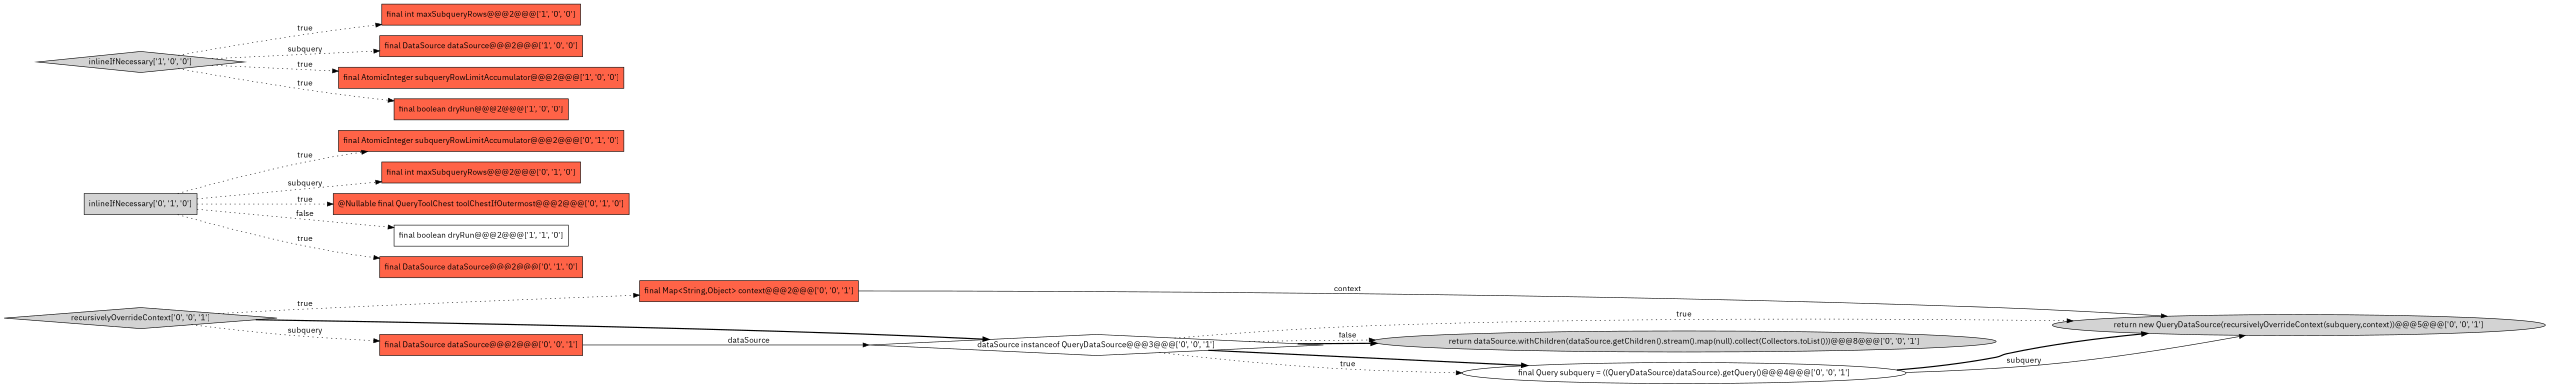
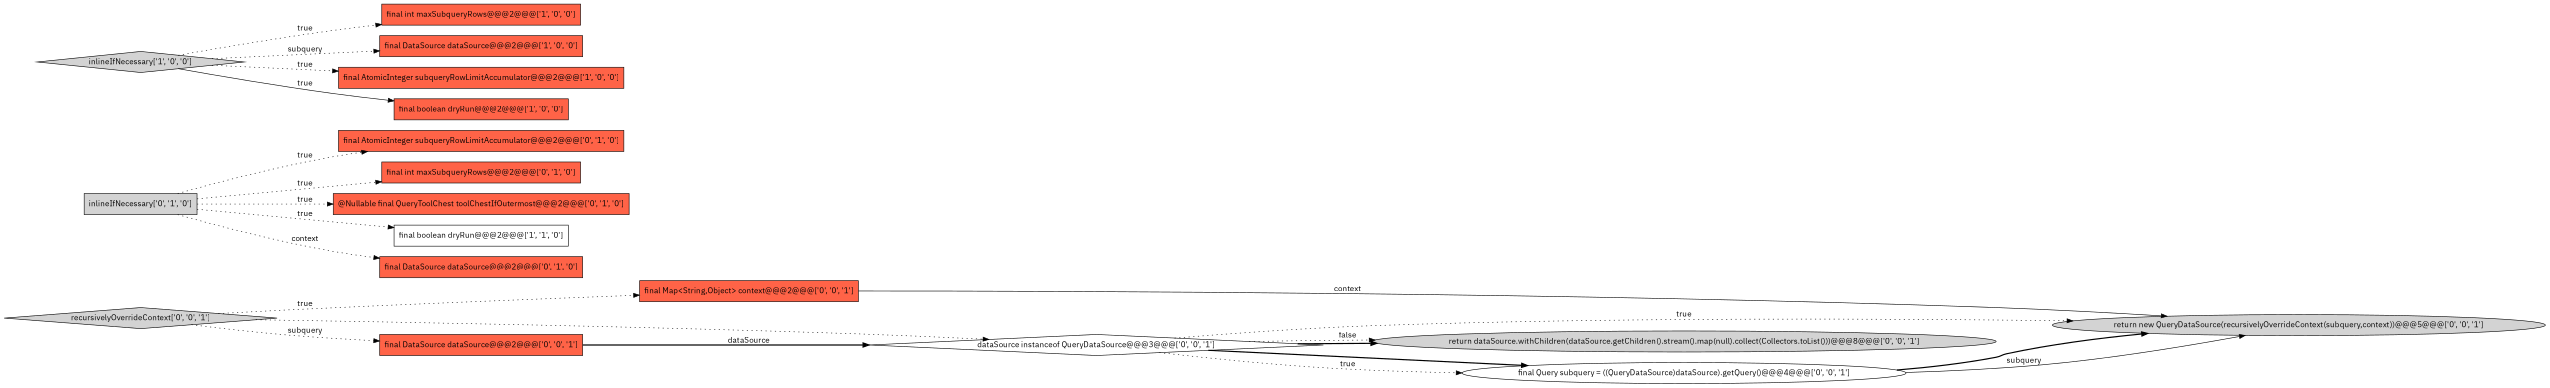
  digraph {
    fontname="IBM Plex Sans"
    rankdir=LR
    node [fillcolor=tomato fontname="IBM Plex Sans" shape=box style=filled]
    edge [fontname="IBM Plex Sans" style=dotted]
    n1 [label="final Map<String,Object> context@@@2@@@['0', '0', '1']"]
    n2 [fillcolor=lightgray label="return new QueryDataSource(recursivelyOverrideContext(subquery,context))@@@5@@@['0', '0', '1']" shape=ellipse]
    n3 [fillcolor=lightgray label="return dataSource.withChildren(dataSource.getChildren().stream().map(null).collect(Collectors.toList()))@@@8@@@['0', '0', '1']" shape=ellipse]
    n4 [label="final AtomicInteger subqueryRowLimitAccumulator@@@2@@@['0', '1', '0']"]
    n5 [fillcolor=white label="dataSource instanceof QueryDataSource@@@3@@@['0', '0', '1']" shape=diamond]
    n6 [fillcolor=white label="final Query subquery = ((QueryDataSource)dataSource).getQuery()@@@4@@@['0', '0', '1']" shape=ellipse]
    n7 [label="final int maxSubqueryRows@@@2@@@['0', '1', '0']"]
    n8 [label="final int maxSubqueryRows@@@2@@@['1', '0', '0']"]
    n9 [label="@Nullable final QueryToolChest toolChestIfOutermost@@@2@@@['0', '1', '0']"]
    n10 [fillcolor=lightgray label="inlineIfNecessary['1', '0', '0']" shape=diamond]
    n11 [label="final DataSource dataSource@@@2@@@['1', '0', '0']"]
    n12 [label="final AtomicInteger subqueryRowLimitAccumulator@@@2@@@['1', '0', '0']"]
    n13 [label="final boolean dryRun@@@2@@@['1', '0', '0']"]
    n14 [fillcolor=white label="final boolean dryRun@@@2@@@['1', '1', '0']"]
    n15 [fillcolor=lightgray label="inlineIfNecessary['0', '1', '0']"]
    n16 [label="final DataSource dataSource@@@2@@@['0', '1', '0']"]
    n17 [fillcolor=lightgray label="recursivelyOverrideContext['0', '0', '1']" shape=diamond]
    n18 [label="final DataSource dataSource@@@2@@@['0', '0', '1']"]
    n1 -> n2 [label=context style=solid]
    n5 -> n2 [label=true]
    n5 -> n3 [label=false]
    n5 -> n3 [style=bold]
    n5 -> n6 [style=bold]
    n5 -> n6 [label=true]
    n6 -> n2 [style=bold]
    n6 -> n2 [label=subquery style=solid]
    n10 -> n8 [label=true]
    n10 -> n11 [label=subquery]
    n10 -> n12 [label=true]
-   n10 -> n13 [label=true]
+   n10 -> n13 [label=true style=solid]
    n15 -> n4 [label=true]
-   n15 -> n7 [label=subquery]
+   n15 -> n7 [label=true]
    n15 -> n9 [label=true]
-   n15 -> n14 [label=false]
-   n15 -> n16 [label=true]
+   n15 -> n14 [label=true]
+   n15 -> n16 [label=context]
    n17 -> n1 [label=true]
-   n17 -> n5 [style=bold]
+   n17 -> n5
    n17 -> n18 [label=subquery]
-   n18 -> n5 [label=dataSource style=solid]
+   n18 -> n5 [label=dataSource style=bold]
  }
